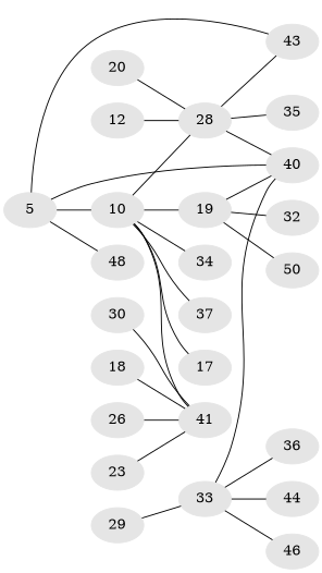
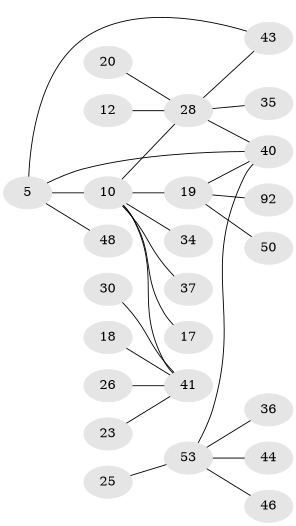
  graph {
    rankdir=LR
    node [color=gray90 style=filled]
    10 [super="+7+2"]
    17
    19 [super="+1"]
    28 [super="+6"]
    34
    37
    41 [super="+40"]
    n8 [label=5]
    43 [super="+29"]
    48 [super="+26+39+42"]
    n11 [label=40 super="+5+45"]
    50 [super="+24+47"]
-   32
+   32 [label=92]
    35 [super="+27"]
-   33 [super="+16+3+15"]
+   33 [super="+16+3+15" label=53]
    36
    44
    46
    12
    18
    20
    n22 [label=26]
    23
-   25 [label=29]
+   25
    30
    10 -- 17
    10 -- 19 [weight=2]
    10 -- 28 [weight=3]
    10 -- 34
    10 -- 37
    10 -- 41 [weight=2]
    19 -- n11
    19 -- 50
    19 -- 32
    28 -- 43
    28 -- n11
    28 -- 35
    n8 -- 10 [weight=2]
    n8 -- 43
    n8 -- 48
    n8 -- n11
    33 -- n11
    33 -- 36
    33 -- 44
    33 -- 46
    12 -- 28
    18 -- 41
    20 -- 28
    n22 -- 41
    23 -- 41
    25 -- 33
    30 -- 41
  }
